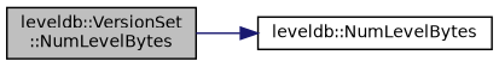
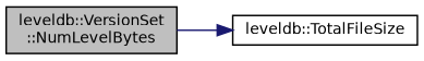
  digraph {
    rankdir=LR
    node [color=black fontname=Helvetica fontsize=10 shape=record style=filled]
    n1 [fillcolor=grey75 fontcolor=black height=0.2 label="leveldb::VersionSet\l::NumLevelBytes" width=0.4]
-   n2 [fillcolor=white height=0.2 label="leveldb::NumLevelBytes" width=0.4]
+   n2 [fillcolor=white height=0.2 label="leveldb::TotalFileSize" width=0.4]
    n1 -> n2 [color=midnightblue fontname=Helvetica fontsize=10 labelfontname=Helvetica labelfontsize=10 style=solid]
  }
